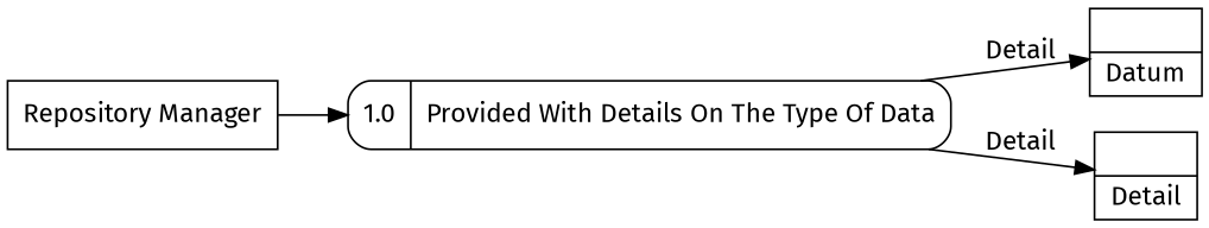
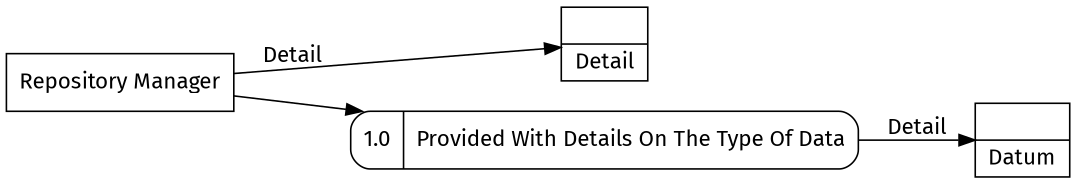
  digraph {
    fontname="Fira Sans"
    rankdir=LR
    node [fontname="Fira Sans" shape=record]
    edge [fontname="Fira Sans"]
    n1 [label="<f0>  |<f1> Datum "]
    n2 [label="<f0>  |<f1> Detail "]
    n3 [label="Repository Manager" shape=box]
    n4 [label="{<f0> 1.0|<f1> Provided With Details On The Type Of Data }" shape=Mrecord]
    n3 -> n4
    n4 -> n1 [label=Detail]
-   n4 -> n2 [label=Detail]
+   n3 -> n2 [label=Detail]
  }
